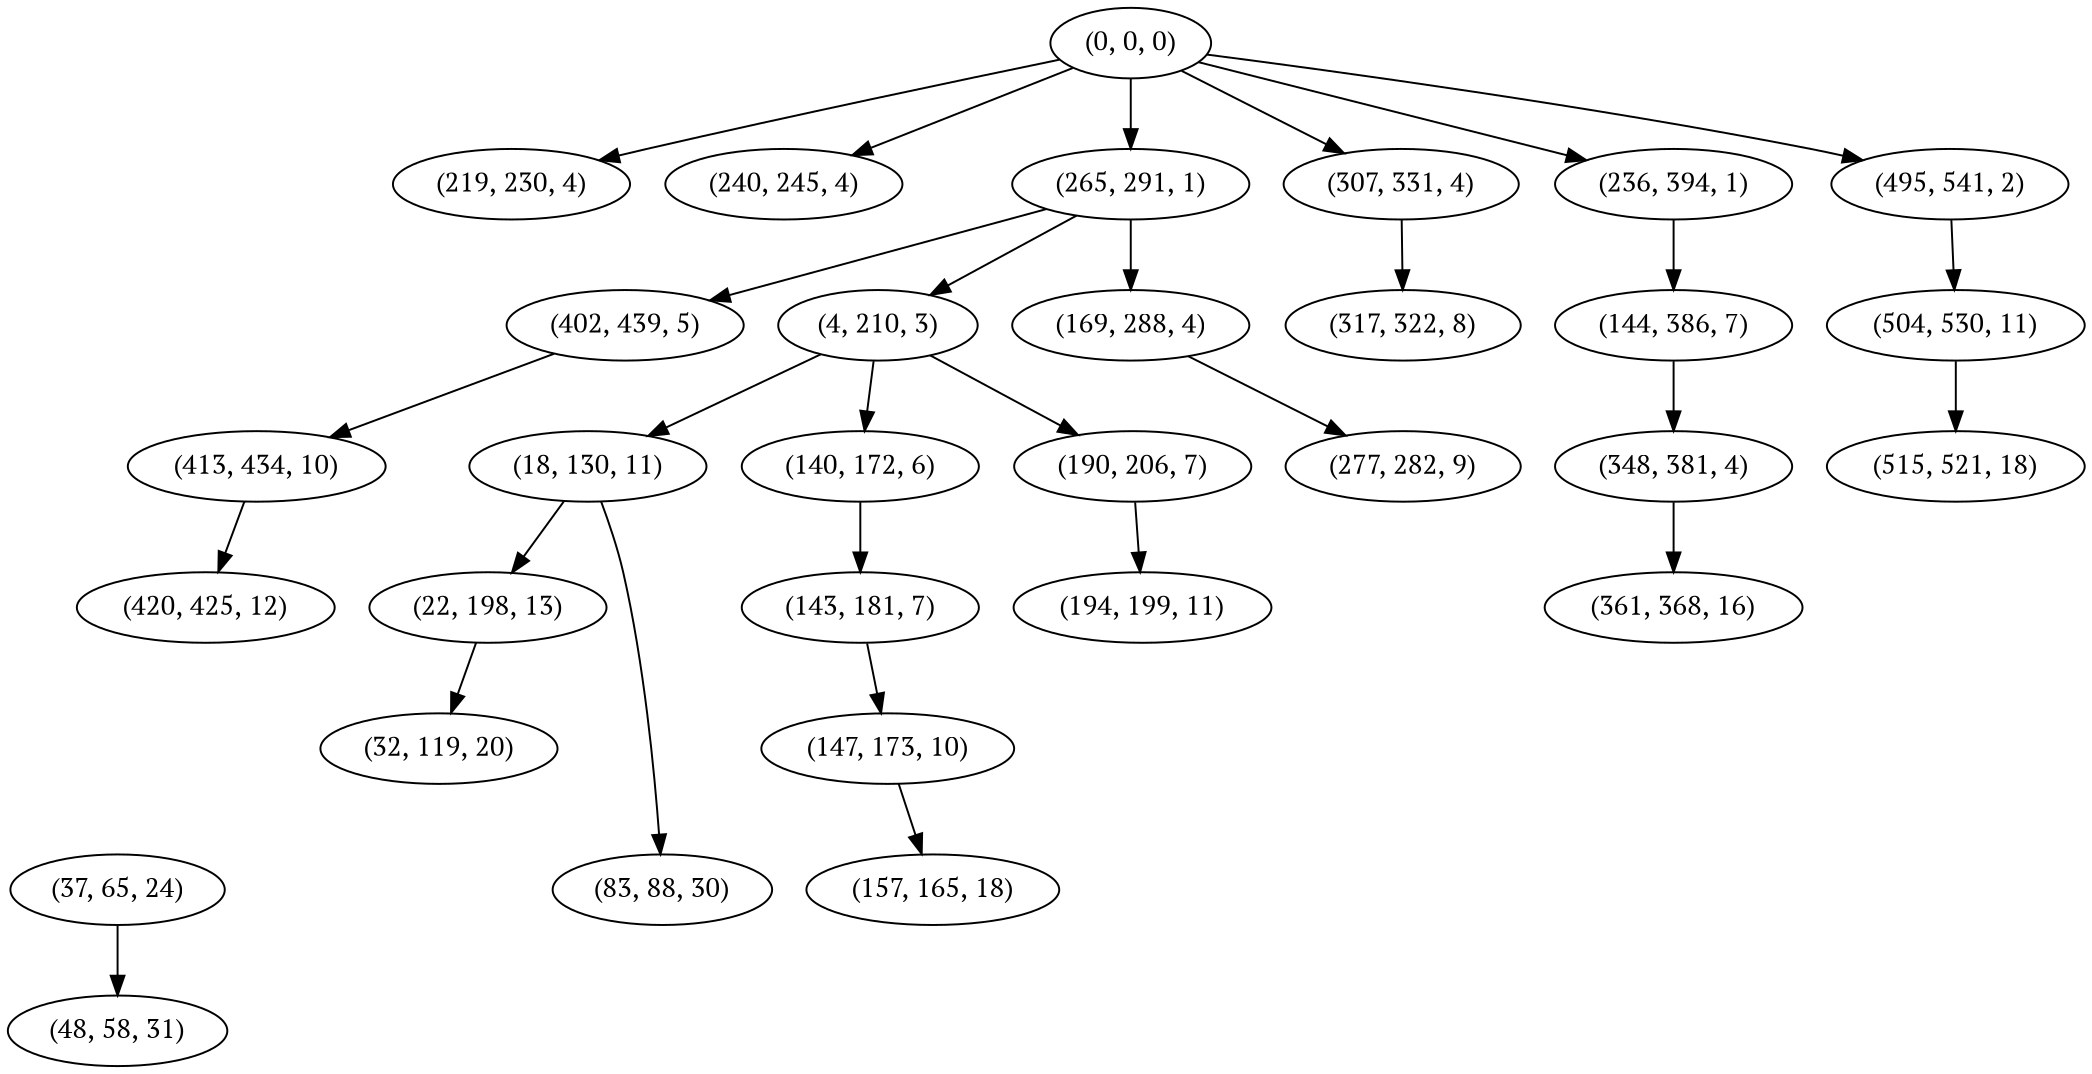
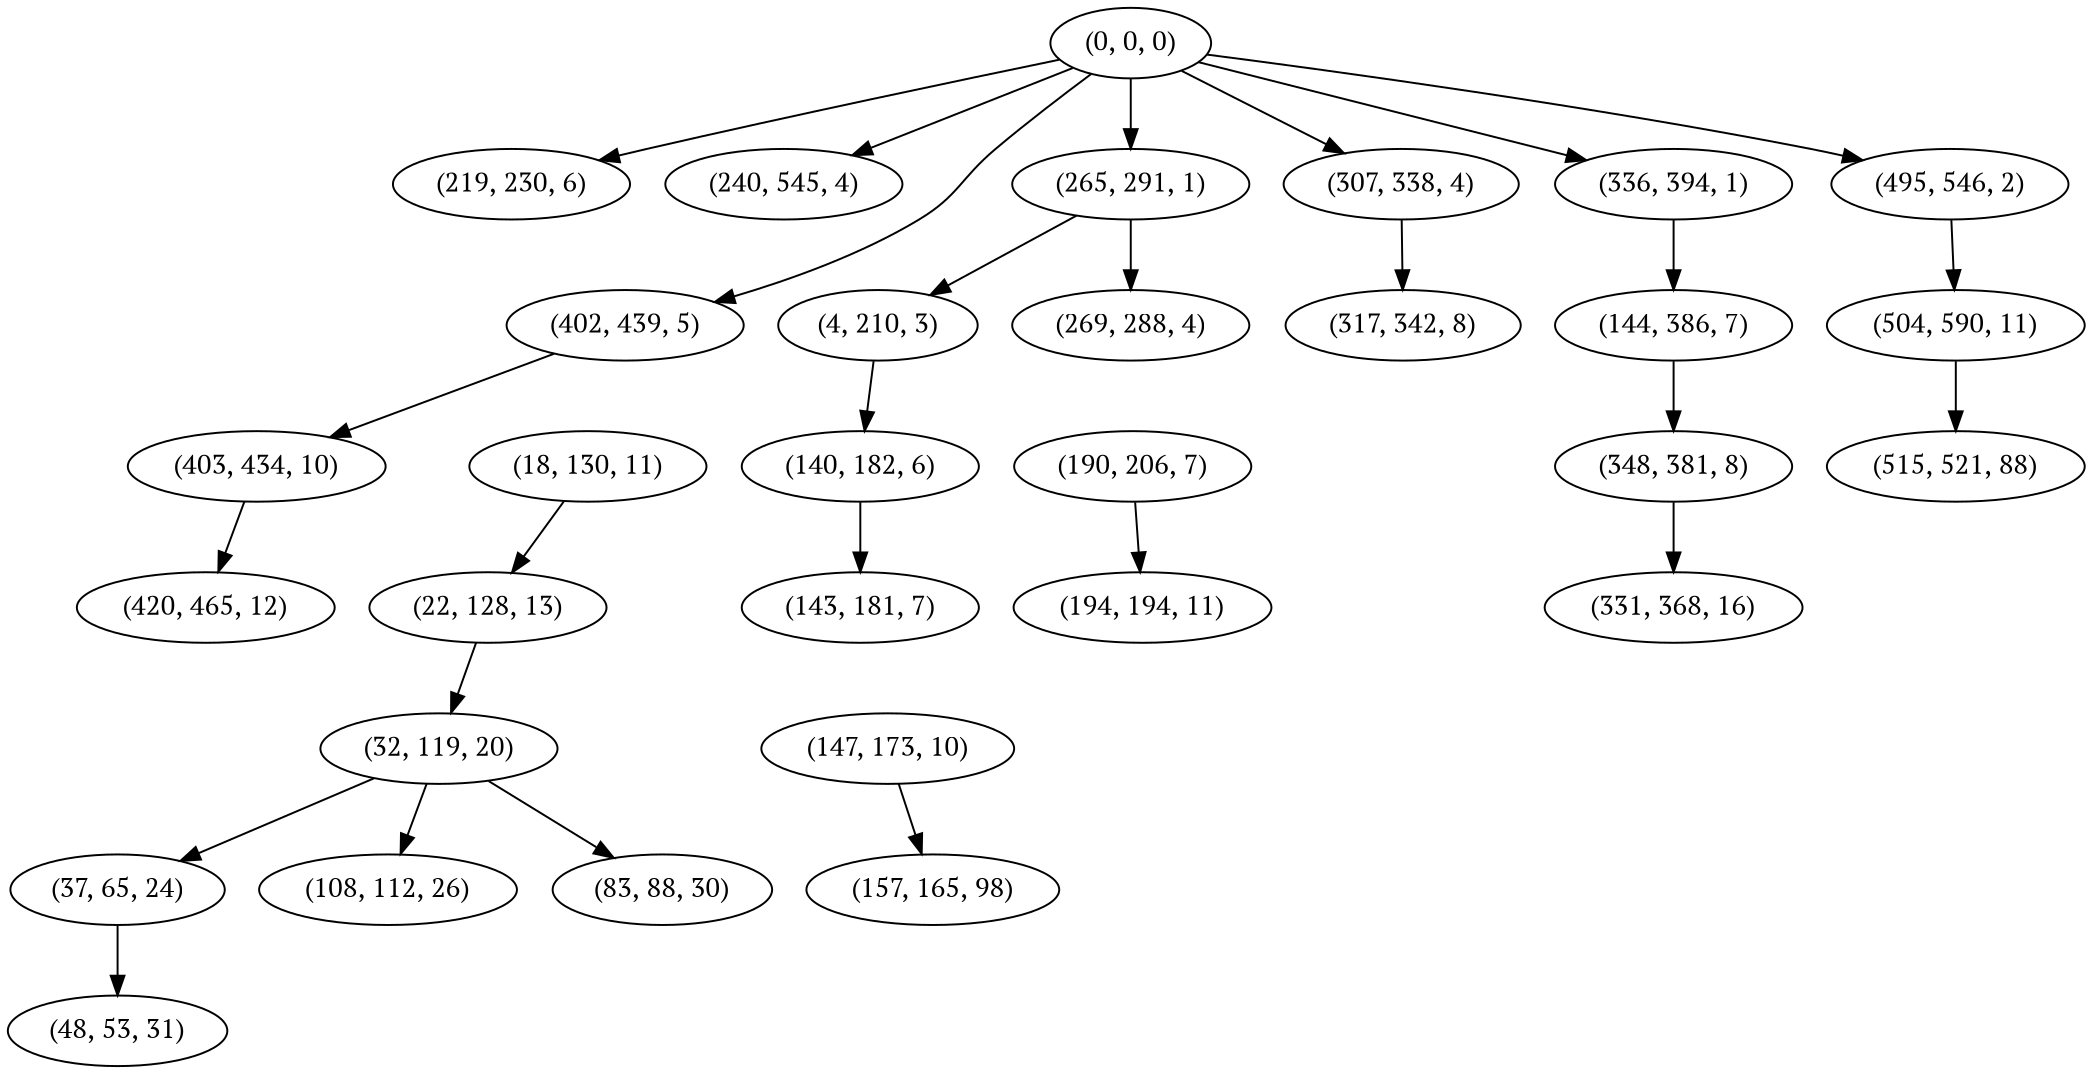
  digraph {
    fontname="PT Serif"
    node [fontname="PT Serif"]
    edge [fontname="PT Serif"]
    "(0, 0, 0)"
-   "(219, 230, 6)" [label="(219, 230, 4)"]
-   "(240, 245, 4)"
+   "(219, 230, 6)"
+   "(240, 245, 4)" [label="(240, 545, 4)"]
    "(265, 291, 1)"
-   "(307, 331, 4)"
-   "(336, 394, 1)" [label="(236, 394, 1)"]
+   "(307, 331, 4)" [label="(307, 338, 4)"]
+   "(336, 394, 1)"
    "(402, 439, 5)"
-   "(495, 541, 2)"
+   "(495, 541, 2)" [label="(495, 546, 2)"]
    "(4, 210, 3)"
    "(18, 130, 11)"
-   "(140, 182, 6)" [label="(140, 172, 6)"]
+   "(140, 182, 6)"
    "(190, 206, 7)"
-   "(269, 288, 4)" [label="(169, 288, 4)"]
-   "(317, 322, 8)"
+   "(269, 288, 4)"
+   "(317, 322, 8)" [label="(317, 342, 8)"]
    n15 [label="(144, 386, 7)"]
-   "(413, 434, 10)"
-   "(504, 530, 11)"
-   "(22, 128, 13)" [label="(22, 198, 13)"]
+   "(413, 434, 10)" [label="(403, 434, 10)"]
+   "(504, 530, 11)" [label="(504, 590, 11)"]
+   "(22, 128, 13)"
    "(143, 181, 7)"
-   "(194, 199, 11)"
+   "(194, 199, 11)" [label="(194, 194, 11)"]
    "(32, 119, 20)"
    "(37, 65, 24)"
    "(83, 88, 30)"
-   "(48, 53, 31)" [label="(48, 58, 31)"]
+   "(108, 112, 26)"
+   "(48, 53, 31)"
    "(147, 173, 10)"
-   "(157, 165, 18)"
-   "(277, 282, 9)"
-   "(348, 381, 8)" [label="(348, 381, 4)"]
-   "(361, 368, 16)"
-   "(420, 425, 12)"
-   "(515, 521, 18)"
+   "(157, 165, 18)" [label="(157, 165, 98)"]
+   "(348, 381, 8)"
+   "(361, 368, 16)" [label="(331, 368, 16)"]
+   "(420, 425, 12)" [label="(420, 465, 12)"]
+   "(515, 521, 18)" [label="(515, 521, 88)"]
    "(0, 0, 0)" -> "(219, 230, 6)"
    "(0, 0, 0)" -> "(240, 245, 4)"
    "(0, 0, 0)" -> "(265, 291, 1)"
    "(0, 0, 0)" -> "(307, 331, 4)"
    "(0, 0, 0)" -> "(336, 394, 1)"
-   "(265, 291, 1)" -> "(402, 439, 5)"
+   "(0, 0, 0)" -> "(402, 439, 5)"
    "(0, 0, 0)" -> "(495, 541, 2)"
    "(265, 291, 1)" -> "(4, 210, 3)"
    "(265, 291, 1)" -> "(269, 288, 4)"
    "(307, 331, 4)" -> "(317, 322, 8)"
    "(336, 394, 1)" -> n15
    "(402, 439, 5)" -> "(413, 434, 10)"
    "(495, 541, 2)" -> "(504, 530, 11)"
-   "(4, 210, 3)" -> "(18, 130, 11)"
    "(4, 210, 3)" -> "(140, 182, 6)"
-   "(4, 210, 3)" -> "(190, 206, 7)"
    "(18, 130, 11)" -> "(22, 128, 13)"
    "(140, 182, 6)" -> "(143, 181, 7)"
    "(190, 206, 7)" -> "(194, 199, 11)"
-   "(269, 288, 4)" -> "(277, 282, 9)"
    n15 -> "(348, 381, 8)"
    "(413, 434, 10)" -> "(420, 425, 12)"
    "(504, 530, 11)" -> "(515, 521, 18)"
    "(22, 128, 13)" -> "(32, 119, 20)"
-   "(143, 181, 7)" -> "(147, 173, 10)"
-   "(18, 130, 11)" -> "(83, 88, 30)"
+   "(32, 119, 20)" -> "(37, 65, 24)"
+   "(32, 119, 20)" -> "(83, 88, 30)"
+   "(32, 119, 20)" -> "(108, 112, 26)"
    "(37, 65, 24)" -> "(48, 53, 31)"
    "(147, 173, 10)" -> "(157, 165, 18)"
    "(348, 381, 8)" -> "(361, 368, 16)"
  }
